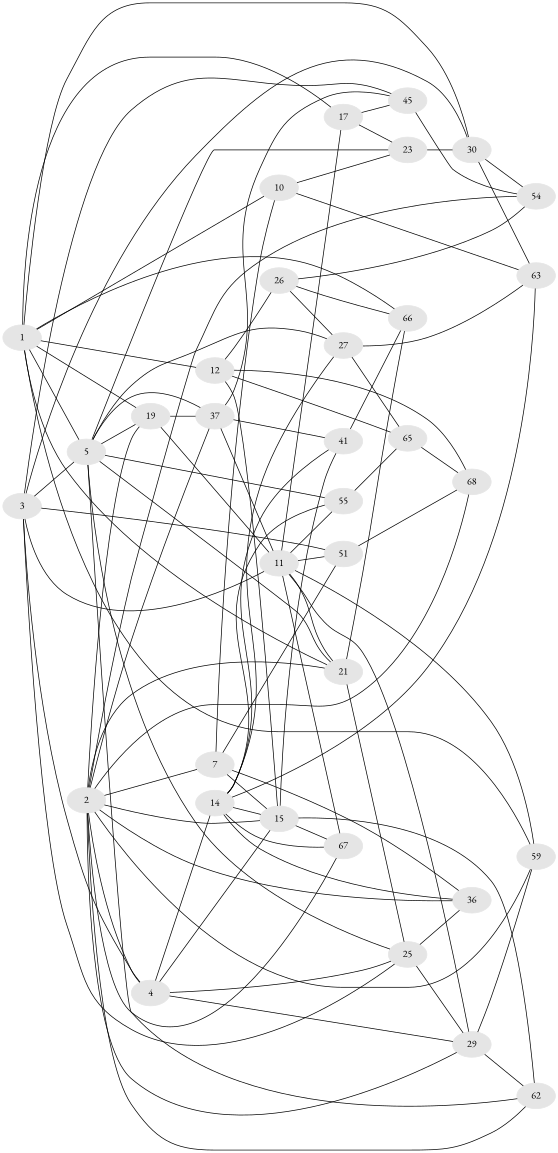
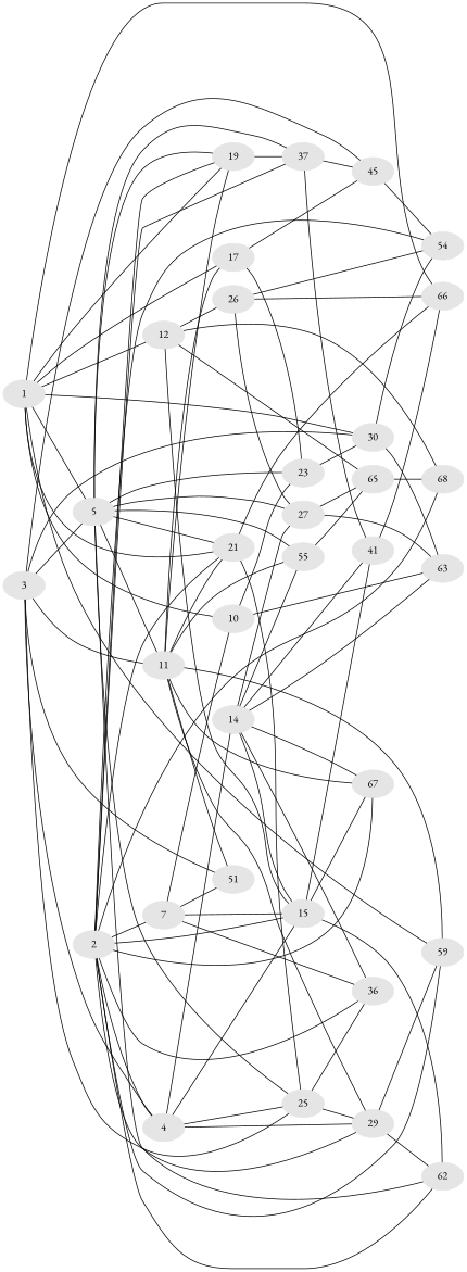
  graph {
    fontname="EB Garamond"
    rankdir=LR
    node [color=gray90 fontname="EB Garamond" style=filled]
    edge [fontname="EB Garamond"]
    1 [super="+9+8"]
    5 [super="+70+39"]
    10
    12 [super="+31+53"]
    17
    19 [super="+24"]
    21 [super="+49"]
    30 [super="+44"]
    66
    59
    37 [super="+64"]
    62
    11 [super="+61+48+52"]
    25 [super="+33"]
    23 [super="+46"]
    27 [super="+35"]
    55
    63
    15 [super="+47+28"]
    68
    26
    65
    45
    54
    2 [super="+38+6"]
    4 [super="+20"]
    7 [super="+56"]
    29 [super="+34"]
    36
    67
    14 [super="+22+69"]
    51
    41
    3 [super="+42+32"]
    1 -- 5
    1 -- 10
    1 -- 12
    1 -- 17
    1 -- 19
    1 -- 21
    1 -- 30
    1 -- 66
    1 -- 59
    5 -- 19
    5 -- 21
    5 -- 37 [weight=2]
    5 -- 62
-   37 -- 11
+   5 -- 11
    5 -- 25
    5 -- 23
    5 -- 27
    5 -- 55
    10 -- 23
    10 -- 63
    12 -- 15
    12 -- 68
    12 -- 26
    12 -- 65
    17 -- 23
    17 -- 45
    19 -- 37
    21 -- 66
    21 -- 25
    30 -- 63
    30 -- 54
    37 -- 45
    37 -- 41
    11 -- 17
    11 -- 19
    11 -- 21
    11 -- 59
    11 -- 55
    11 -- 29
    11 -- 67
    11 -- 51
    25 -- 29
    25 -- 36
    23 -- 30 [weight=2]
    27 -- 63
    27 -- 65
    55 -- 65
    15 -- 62
    15 -- 67
    15 -- 41
    26 -- 66
    26 -- 27
    26 -- 54
    65 -- 68
    45 -- 54
    2 -- 19 [weight=2]
    2 -- 21
    2 -- 59
    2 -- 37
    2 -- 62
    2 -- 15
    2 -- 68
    2 -- 54
    2 -- 4
    2 -- 7
    2 -- 29
    2 -- 36
    2 -- 67
    4 -- 25
    4 -- 15
    4 -- 29
    4 -- 14
    7 -- 10
    7 -- 15
    7 -- 36
    7 -- 51
    29 -- 59
    29 -- 62
    14 -- 27
    14 -- 55
    14 -- 63
    14 -- 15
    14 -- 36
    14 -- 67
    14 -- 41
-   51 -- 68
    41 -- 66
    3 -- 5 [weight=2]
    3 -- 30
    3 -- 11
    3 -- 25
    3 -- 45
    3 -- 4
    3 -- 51
  }
